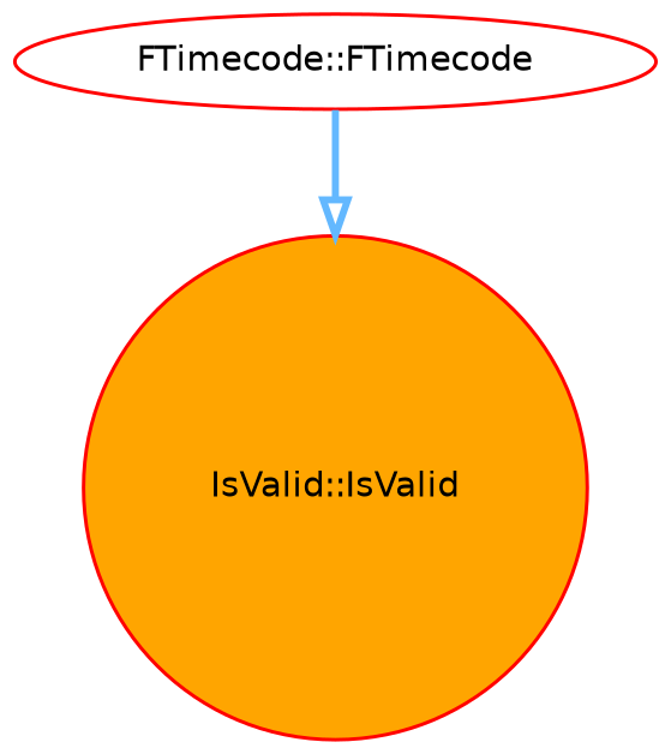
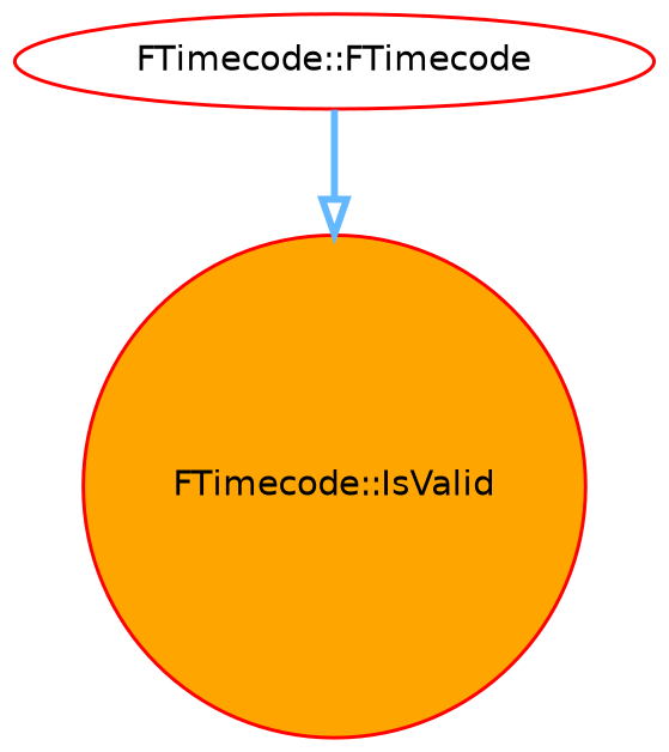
  digraph {
    rankdir=TB
    node [color=red fontname=Helvetica fontsize=10 style=filled]
    n1 [fillcolor=white fontcolor=black height=0.2 label="FTimecode::FTimecode" shape=ellipse width=0.4]
-   n2 [fillcolor=orange height=0.2 label="IsValid::IsValid" shape=circle width=0.4]
+   n2 [fillcolor=orange height=0.2 label="FTimecode::IsValid" shape=circle width=0.4]
    n1 -> n2 [color=steelblue1 fontname=Helvetica fontsize=10 labelfontname=Helvetica labelfontsize=10 style=bold arrowhead=onormal]
  }
